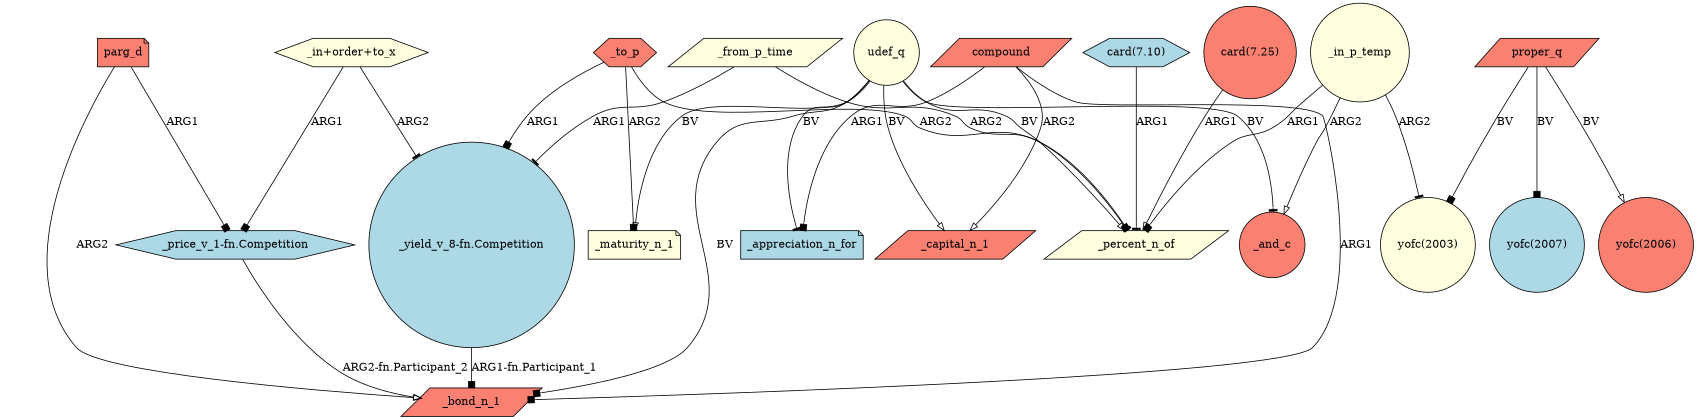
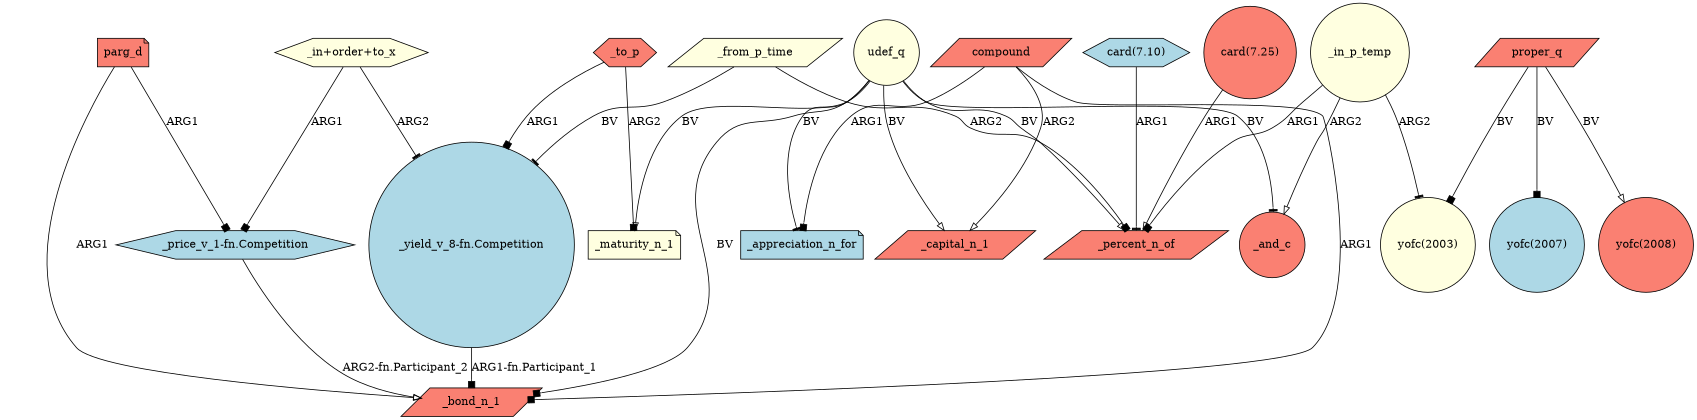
  digraph {
    node [fillcolor=salmon shape=circle style=filled]
    edge [arrowhead=box]
    parg_d [shape=note]
    _bond_n_1 [shape=parallelogram]
    "_price_v_1-fn.Competition" [fillcolor=lightblue shape=hexagon]
    udef_q [fillcolor=lightyellow]
-   _percent_n_of [fillcolor=lightyellow shape=parallelogram]
+   _percent_n_of [shape=parallelogram]
    _appreciation_n_for [fillcolor=lightblue shape=note]
    _and_c
    _maturity_n_1 [fillcolor=lightyellow shape=note]
    _capital_n_1 [shape=parallelogram]
    _to_p [shape=hexagon]
    n11 [fillcolor=lightblue label="_yield_v_8-fn.Competition"]
    proper_q [shape=parallelogram]
-   "yofc(2008)" [label="yofc(2006)"]
+   "yofc(2008)"
    "yofc(2003)" [fillcolor=lightyellow]
    "yofc(2007)" [fillcolor=lightblue]
    "card(7.10)" [fillcolor=lightblue shape=hexagon]
    compound [shape=parallelogram]
    "_in+order+to_x" [fillcolor=lightyellow shape=hexagon]
    _from_p_time [fillcolor=lightyellow shape=parallelogram]
    _in_p_temp [fillcolor=lightyellow]
    "card(7.25)"
-   parg_d -> _bond_n_1 [arrowhead=onormal label=ARG2]
+   parg_d -> _bond_n_1 [arrowhead=onormal label=ARG1]
    parg_d -> "_price_v_1-fn.Competition" [label=ARG1]
    "_price_v_1-fn.Competition" -> _bond_n_1 [arrowhead=onormal label="ARG2-fn.Participant_2"]
    udef_q -> _bond_n_1 [label=BV]
    udef_q -> _percent_n_of [arrowhead=onormal label=BV]
    udef_q -> _appreciation_n_for [arrowhead=tee label=BV]
    udef_q -> _and_c [arrowhead=tee label=BV]
    udef_q -> _maturity_n_1 [arrowhead=onormal label=BV]
    udef_q -> _capital_n_1 [arrowhead=onormal label=BV]
-   _to_p -> _percent_n_of [arrowhead=tee label=ARG2]
    _to_p -> _maturity_n_1 [label=ARG2]
    _to_p -> n11 [label=ARG1]
    n11 -> _bond_n_1 [label="ARG1-fn.Participant_1"]
    proper_q -> "yofc(2008)" [arrowhead=onormal label=BV]
    proper_q -> "yofc(2003)" [label=BV]
    proper_q -> "yofc(2007)" [label=BV]
    "card(7.10)" -> _percent_n_of [arrowhead=tee label=ARG1]
    compound -> _bond_n_1 [label=ARG1]
    compound -> _appreciation_n_for [label=ARG1]
    compound -> _capital_n_1 [arrowhead=onormal label=ARG2]
    "_in+order+to_x" -> "_price_v_1-fn.Competition" [label=ARG1]
    "_in+order+to_x" -> n11 [arrowhead=tee label=ARG2]
    _from_p_time -> _percent_n_of [label=ARG2]
-   _from_p_time -> n11 [arrowhead=tee label=ARG1]
+   _from_p_time -> n11 [arrowhead=tee label=BV]
    _in_p_temp -> _percent_n_of [label=ARG1]
    _in_p_temp -> _and_c [arrowhead=onormal label=ARG2]
    _in_p_temp -> "yofc(2003)" [arrowhead=tee label=ARG2]
    "card(7.25)" -> _percent_n_of [arrowhead=onormal label=ARG1]
  }
